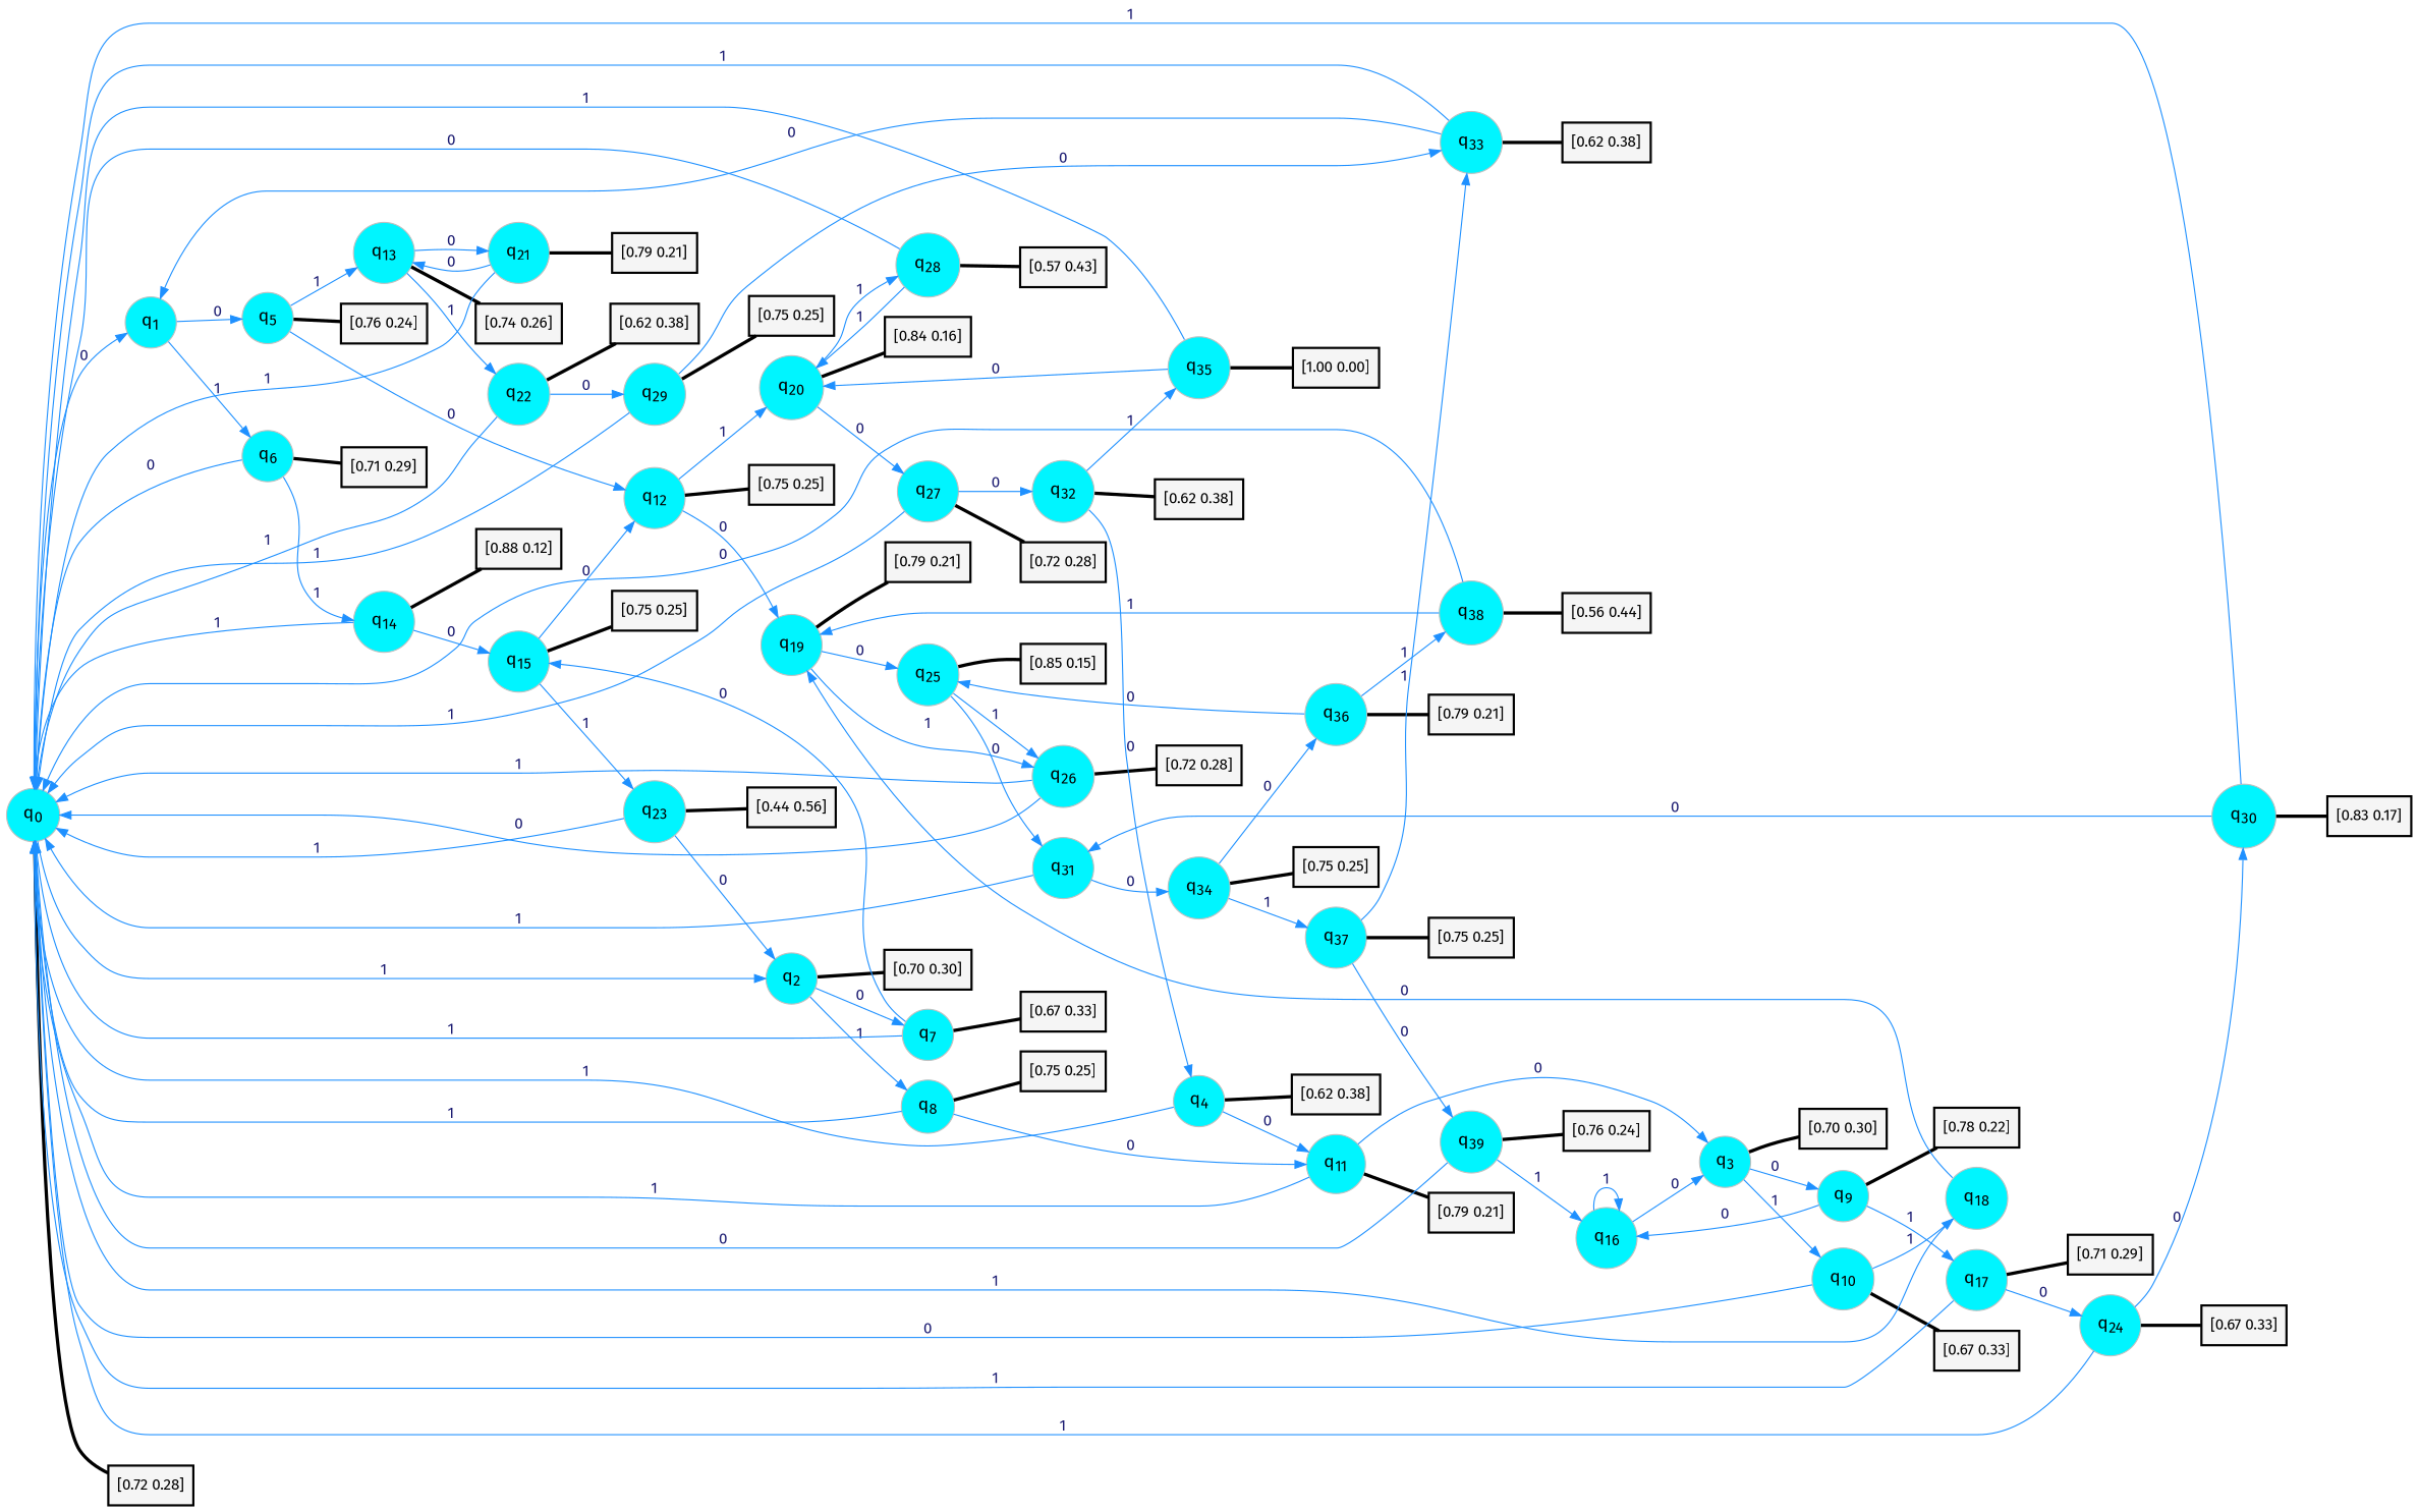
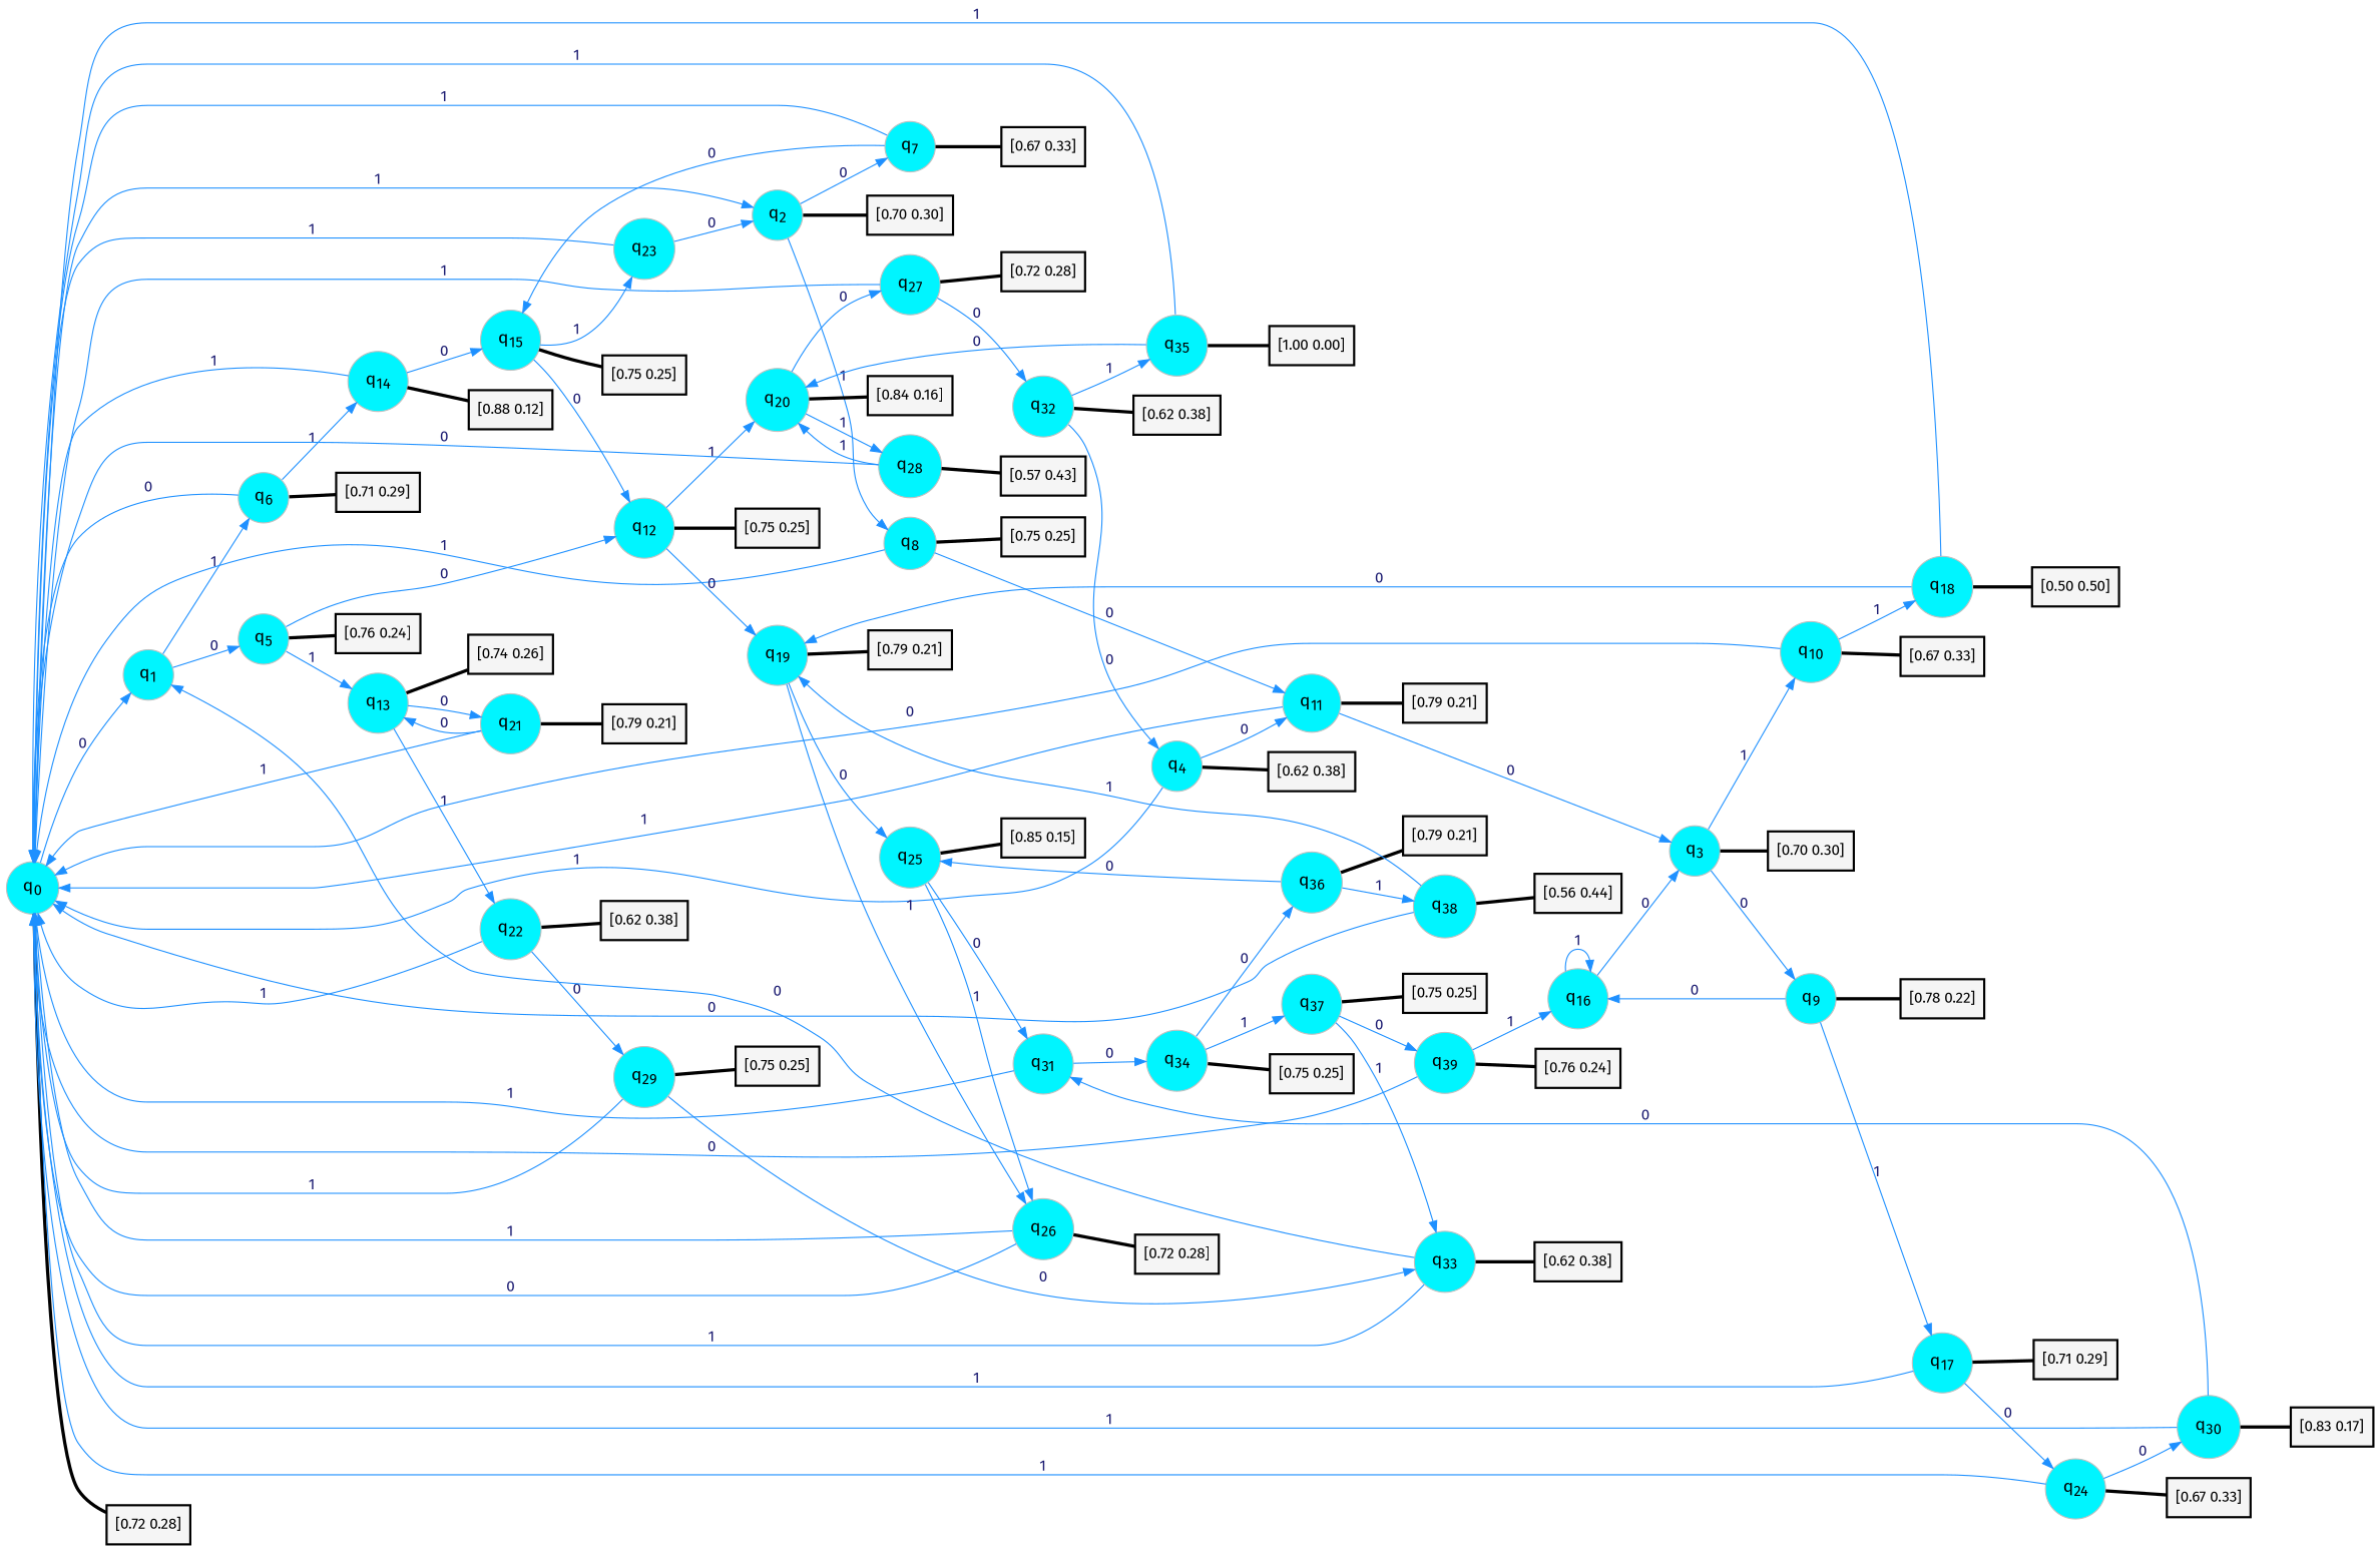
  digraph {
    fontname="Fira Sans"
    rankdir=LR
    node [color=gray fillcolor=turquoise1 fontcolor=black fontname="Fira Sans" fontsize=16 fontweight=bold shape=circle style=filled]
    edge [arrowsize=1 color=dodgerblue1 fontcolor=midnightblue fontname="Fira Sans" fontweight=bold penwidth=1 style=solid weight=20]
    n1 [label=<q<SUB>0</SUB>>]
    n2 [label=<q<SUB>1</SUB>>]
    n3 [label=<q<SUB>2</SUB>>]
    n4 [color=black fillcolor=whitesmoke fontsize=14 label="[0.72 0.28]" penwidth=2 shape=box]
    n5 [label=<q<SUB>5</SUB>>]
    n6 [label=<q<SUB>6</SUB>>]
    n7 [label=<q<SUB>7</SUB>>]
    n8 [label=<q<SUB>8</SUB>>]
    n9 [color=black fillcolor=whitesmoke fontsize=14 label="[0.70 0.30]" penwidth=2 shape=box]
    n10 [label=<q<SUB>12</SUB>>]
    n11 [label=<q<SUB>13</SUB>>]
    n12 [color=black fillcolor=whitesmoke fontsize=14 label="[0.76 0.24]" penwidth=2 shape=box]
    n13 [label=<q<SUB>14</SUB>>]
    n14 [color=black fillcolor=whitesmoke fontsize=14 label="[0.71 0.29]" penwidth=2 shape=box]
    n15 [label=<q<SUB>15</SUB>>]
    n16 [color=black fillcolor=whitesmoke fontsize=14 label="[0.67 0.33]" penwidth=2 shape=box]
    n17 [label=<q<SUB>11</SUB>>]
    n18 [color=black fillcolor=whitesmoke fontsize=14 label="[0.75 0.25]" penwidth=2 shape=box]
    n19 [label=<q<SUB>3</SUB>>]
    n20 [label=<q<SUB>9</SUB>>]
    n21 [label=<q<SUB>10</SUB>>]
    n22 [color=black fillcolor=whitesmoke fontsize=14 label="[0.70 0.30]" penwidth=2 shape=box]
    n23 [label=<q<SUB>16</SUB>>]
    n24 [label=<q<SUB>17</SUB>>]
    n25 [color=black fillcolor=whitesmoke fontsize=14 label="[0.78 0.22]" penwidth=2 shape=box]
    n26 [label=<q<SUB>18</SUB>>]
    n27 [color=black fillcolor=whitesmoke fontsize=14 label="[0.67 0.33]" penwidth=2 shape=box]
    n28 [label=<q<SUB>4</SUB>>]
    n29 [color=black fillcolor=whitesmoke fontsize=14 label="[0.62 0.38]" penwidth=2 shape=box]
    n30 [color=black fillcolor=whitesmoke fontsize=14 label="[0.79 0.21]" penwidth=2 shape=box]
    n31 [label=<q<SUB>19</SUB>>]
    n32 [label=<q<SUB>20</SUB>>]
    n33 [color=black fillcolor=whitesmoke fontsize=14 label="[0.75 0.25]" penwidth=2 shape=box]
    n34 [label=<q<SUB>21</SUB>>]
    n35 [label=<q<SUB>22</SUB>>]
    n36 [color=black fillcolor=whitesmoke fontsize=14 label="[0.74 0.26]" penwidth=2 shape=box]
    n37 [color=black fillcolor=whitesmoke fontsize=14 label="[0.88 0.12]" penwidth=2 shape=box]
    n38 [label=<q<SUB>23</SUB>>]
    n39 [color=black fillcolor=whitesmoke fontsize=14 label="[0.75 0.25]" penwidth=2 shape=box]
    n40 [label=<q<SUB>24</SUB>>]
    n41 [color=black fillcolor=whitesmoke fontsize=14 label="[0.71 0.29]" penwidth=2 shape=box]
+   n42 [color=black fillcolor=whitesmoke fontsize=14 label="[0.50 0.50]" penwidth=2 shape=box]
    n43 [label=<q<SUB>25</SUB>>]
    n44 [label=<q<SUB>26</SUB>>]
    n45 [color=black fillcolor=whitesmoke fontsize=14 label="[0.79 0.21]" penwidth=2 shape=box]
    n46 [label=<q<SUB>27</SUB>>]
    n47 [label=<q<SUB>28</SUB>>]
    n48 [color=black fillcolor=whitesmoke fontsize=14 label="[0.84 0.16]" penwidth=2 shape=box]
    n49 [color=black fillcolor=whitesmoke fontsize=14 label="[0.79 0.21]" penwidth=2 shape=box]
    n50 [label=<q<SUB>29</SUB>>]
    n51 [color=black fillcolor=whitesmoke fontsize=14 label="[0.62 0.38]" penwidth=2 shape=box]
-   n52 [color=black fillcolor=whitesmoke fontsize=14 label="[0.44 0.56]" penwidth=2 shape=box]
    n53 [label=<q<SUB>30</SUB>>]
    n54 [color=black fillcolor=whitesmoke fontsize=14 label="[0.67 0.33]" penwidth=2 shape=box]
    n55 [label=<q<SUB>31</SUB>>]
    n56 [color=black fillcolor=whitesmoke fontsize=14 label="[0.85 0.15]" penwidth=2 shape=box]
    n57 [color=black fillcolor=whitesmoke fontsize=14 label="[0.72 0.28]" penwidth=2 shape=box]
    n58 [label=<q<SUB>32</SUB>>]
    n59 [color=black fillcolor=whitesmoke fontsize=14 label="[0.72 0.28]" penwidth=2 shape=box]
    n60 [color=black fillcolor=whitesmoke fontsize=14 label="[0.57 0.43]" penwidth=2 shape=box]
    n61 [label=<q<SUB>33</SUB>>]
    n62 [color=black fillcolor=whitesmoke fontsize=14 label="[0.75 0.25]" penwidth=2 shape=box]
    n63 [color=black fillcolor=whitesmoke fontsize=14 label="[0.83 0.17]" penwidth=2 shape=box]
    n64 [label=<q<SUB>34</SUB>>]
    n65 [label=<q<SUB>35</SUB>>]
    n66 [color=black fillcolor=whitesmoke fontsize=14 label="[0.62 0.38]" penwidth=2 shape=box]
    n67 [color=black fillcolor=whitesmoke fontsize=14 label="[0.62 0.38]" penwidth=2 shape=box]
    n68 [label=<q<SUB>36</SUB>>]
    n69 [label=<q<SUB>37</SUB>>]
    n70 [color=black fillcolor=whitesmoke fontsize=14 label="[0.75 0.25]" penwidth=2 shape=box]
    n71 [color=black fillcolor=whitesmoke fontsize=14 label="[1.00 0.00]" penwidth=2 shape=box]
    n72 [label=<q<SUB>38</SUB>>]
    n73 [color=black fillcolor=whitesmoke fontsize=14 label="[0.79 0.21]" penwidth=2 shape=box]
    n74 [label=<q<SUB>39</SUB>>]
    n75 [color=black fillcolor=whitesmoke fontsize=14 label="[0.75 0.25]" penwidth=2 shape=box]
    n76 [color=black fillcolor=whitesmoke fontsize=14 label="[0.56 0.44]" penwidth=2 shape=box]
    n77 [color=black fillcolor=whitesmoke fontsize=14 label="[0.76 0.24]" penwidth=2 shape=box]
    n1 -> n2 [label=0]
    n1 -> n3 [label=1]
    n1 -> n4 [arrowhead=none color=black penwidth=3]
    n2 -> n5 [label=0]
    n2 -> n6 [label=1]
    n3 -> n7 [label=0]
    n3 -> n8 [label=1]
    n3 -> n9 [arrowhead=none color=black penwidth=3]
    n5 -> n10 [label=0]
    n5 -> n11 [label=1]
    n5 -> n12 [arrowhead=none color=black penwidth=3]
    n6 -> n1 [label=0]
    n6 -> n13 [label=1]
    n6 -> n14 [arrowhead=none color=black penwidth=3]
    n7 -> n1 [label=1]
    n7 -> n15 [label=0]
    n7 -> n16 [arrowhead=none color=black penwidth=3]
    n8 -> n1 [label=1]
    n8 -> n17 [label=0]
    n8 -> n18 [arrowhead=none color=black penwidth=3]
    n10 -> n31 [label=0]
    n10 -> n32 [label=1]
    n10 -> n33 [arrowhead=none color=black penwidth=3]
    n11 -> n34 [label=0]
    n11 -> n35 [label=1]
    n11 -> n36 [arrowhead=none color=black penwidth=3]
    n13 -> n1 [label=1]
    n13 -> n15 [label=0]
    n13 -> n37 [arrowhead=none color=black penwidth=3]
    n15 -> n10 [label=0]
    n15 -> n38 [label=1]
    n15 -> n39 [arrowhead=none color=black penwidth=3]
    n17 -> n1 [label=1]
    n17 -> n19 [label=0]
    n17 -> n30 [arrowhead=none color=black penwidth=3]
    n19 -> n20 [label=0]
    n19 -> n21 [label=1]
    n19 -> n22 [arrowhead=none color=black penwidth=3]
    n20 -> n23 [label=0]
    n20 -> n24 [label=1]
    n20 -> n25 [arrowhead=none color=black penwidth=3]
    n21 -> n1 [label=0]
    n21 -> n26 [label=1]
    n21 -> n27 [arrowhead=none color=black penwidth=3]
    n23 -> n19 [label=0]
    n23 -> n23 [label=1]
    n24 -> n1 [label=1]
    n24 -> n40 [label=0]
    n24 -> n41 [arrowhead=none color=black penwidth=3]
    n26 -> n1 [label=1]
    n26 -> n31 [label=0]
+   n26 -> n42 [arrowhead=none color=black penwidth=3]
    n28 -> n1 [label=1]
    n28 -> n17 [label=0]
    n28 -> n29 [arrowhead=none color=black penwidth=3]
    n31 -> n43 [label=0]
    n31 -> n44 [label=1]
    n31 -> n45 [arrowhead=none color=black penwidth=3]
    n32 -> n46 [label=0]
    n32 -> n47 [label=1]
    n32 -> n48 [arrowhead=none color=black penwidth=3]
    n34 -> n1 [label=1]
    n34 -> n11 [label=0]
    n34 -> n49 [arrowhead=none color=black penwidth=3]
    n35 -> n1 [label=1]
    n35 -> n50 [label=0]
    n35 -> n51 [arrowhead=none color=black penwidth=3]
    n38 -> n1 [label=1]
    n38 -> n3 [label=0]
-   n38 -> n52 [arrowhead=none color=black penwidth=3]
    n40 -> n1 [label=1]
    n40 -> n53 [label=0]
    n40 -> n54 [arrowhead=none color=black penwidth=3]
    n43 -> n44 [label=1]
    n43 -> n55 [label=0]
    n43 -> n56 [arrowhead=none color=black penwidth=3]
    n44 -> n1 [label=0]
    n44 -> n1 [label=1]
    n44 -> n57 [arrowhead=none color=black penwidth=3]
    n46 -> n1 [label=1]
    n46 -> n58 [label=0]
    n46 -> n59 [arrowhead=none color=black penwidth=3]
    n47 -> n1 [label=0]
    n47 -> n32 [label=1]
    n47 -> n60 [arrowhead=none color=black penwidth=3]
    n50 -> n1 [label=1]
    n50 -> n61 [label=0]
    n50 -> n62 [arrowhead=none color=black penwidth=3]
    n53 -> n1 [label=1]
    n53 -> n55 [label=0]
    n53 -> n63 [arrowhead=none color=black penwidth=3]
    n55 -> n1 [label=1]
    n55 -> n64 [label=0]
    n58 -> n28 [label=0]
    n58 -> n65 [label=1]
    n58 -> n66 [arrowhead=none color=black penwidth=3]
    n61 -> n1 [label=1]
    n61 -> n2 [label=0]
    n61 -> n67 [arrowhead=none color=black penwidth=3]
    n64 -> n68 [label=0]
    n64 -> n69 [label=1]
    n64 -> n70 [arrowhead=none color=black penwidth=3]
    n65 -> n1 [label=1]
    n65 -> n32 [label=0]
    n65 -> n71 [arrowhead=none color=black penwidth=3]
    n68 -> n43 [label=0]
    n68 -> n72 [label=1]
    n68 -> n73 [arrowhead=none color=black penwidth=3]
    n69 -> n61 [label=1]
    n69 -> n74 [label=0]
    n69 -> n75 [arrowhead=none color=black penwidth=3]
    n72 -> n1 [label=0]
    n72 -> n31 [label=1]
    n72 -> n76 [arrowhead=none color=black penwidth=3]
    n74 -> n1 [label=0]
    n74 -> n23 [label=1]
    n74 -> n77 [arrowhead=none color=black penwidth=3]
  }
